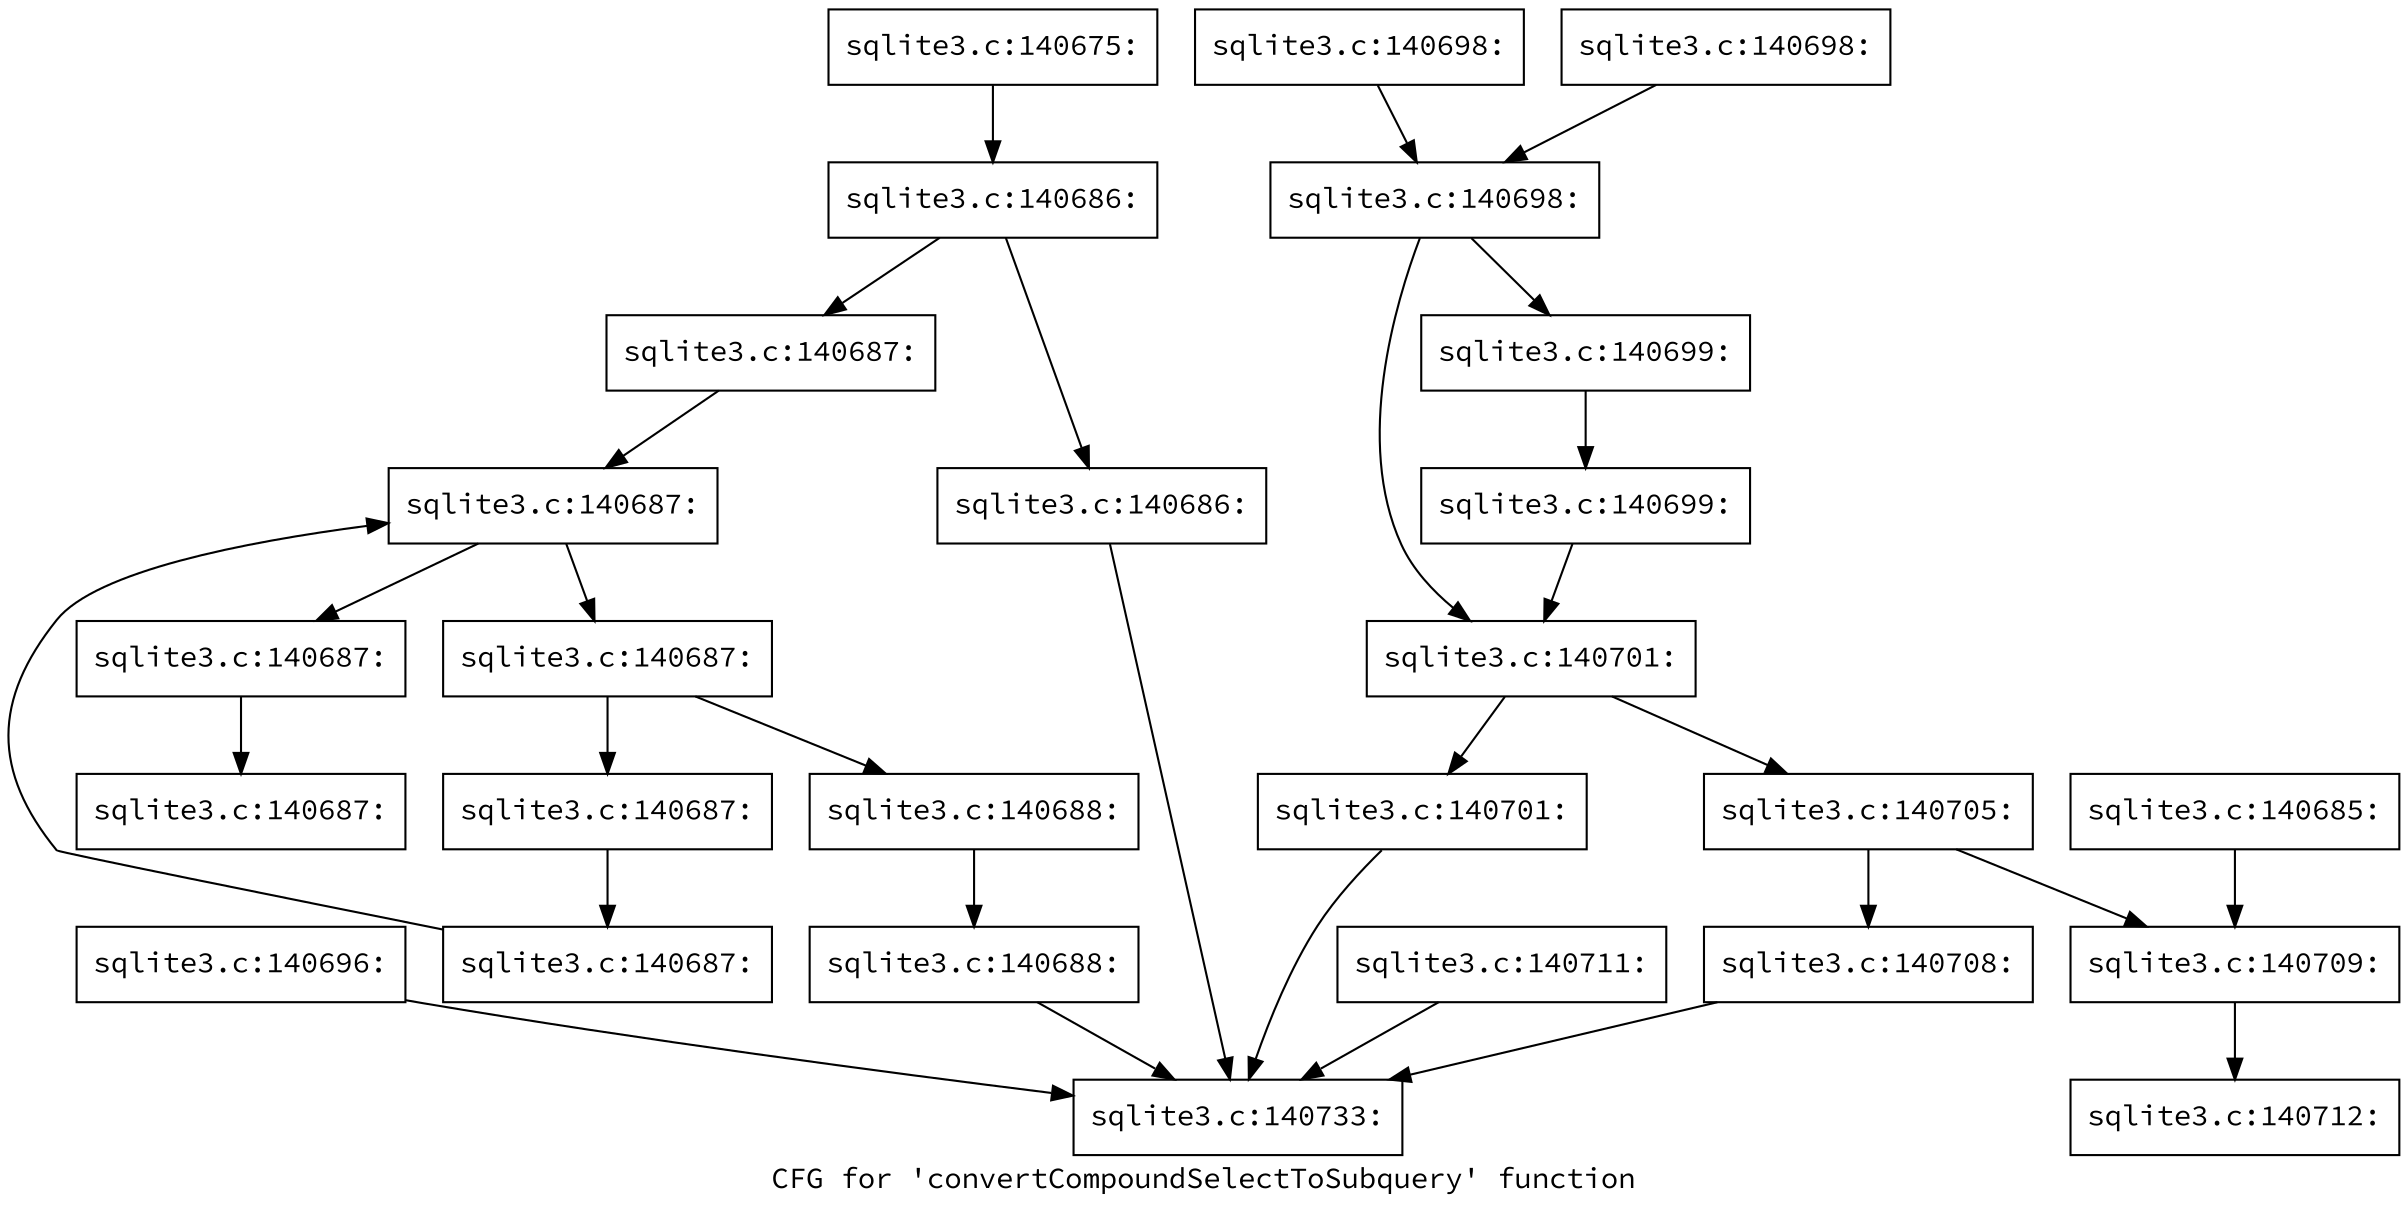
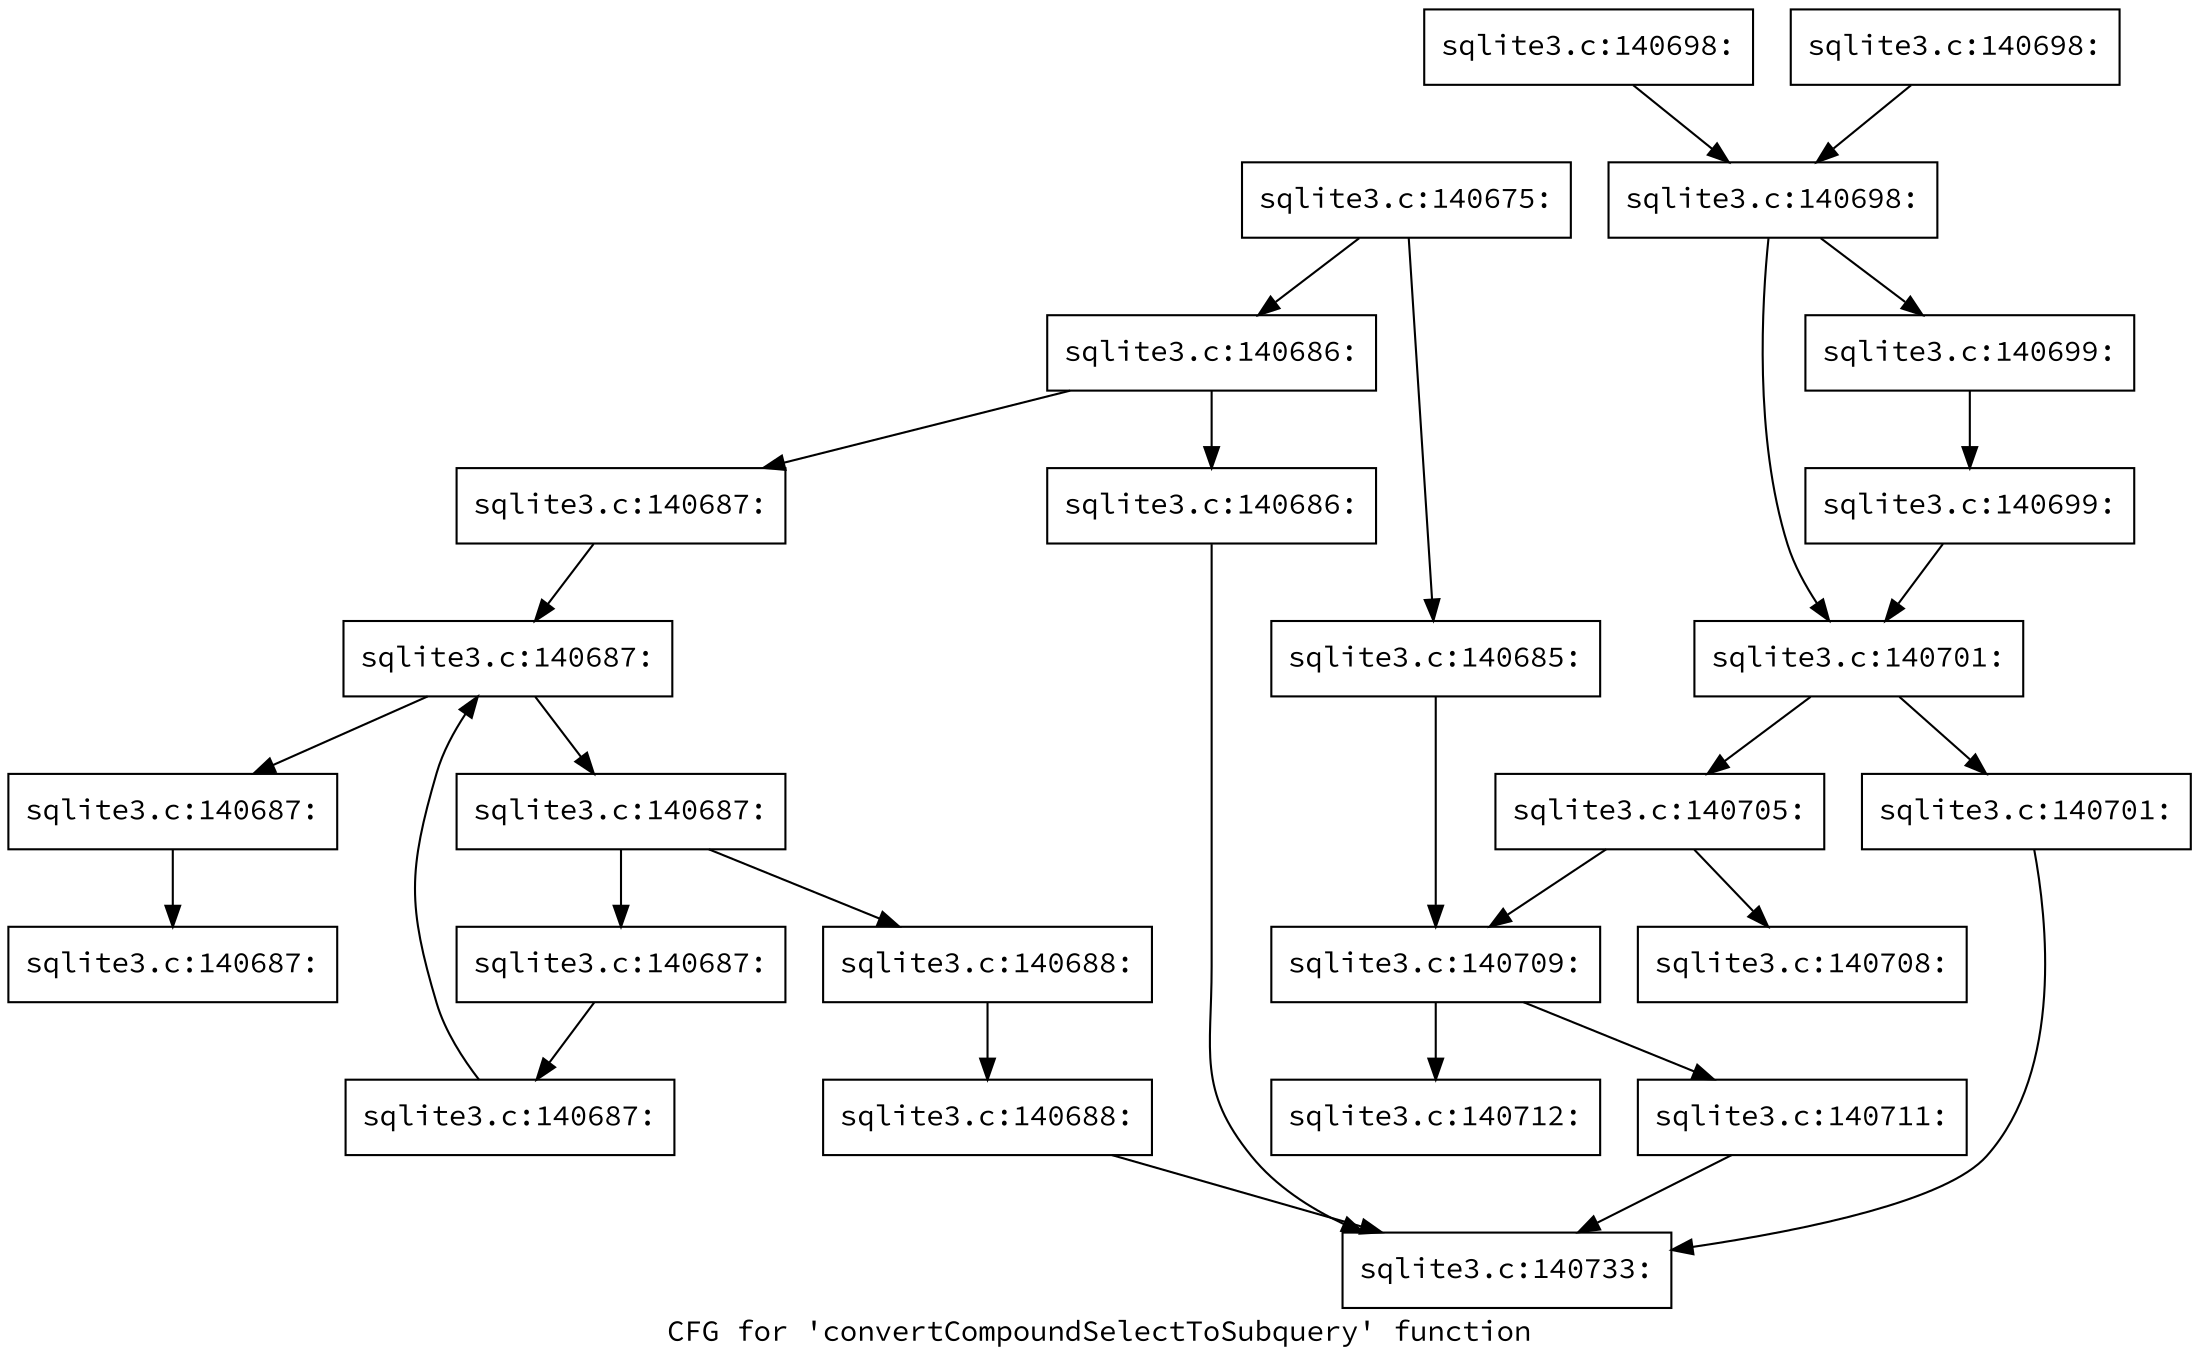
  digraph {
    fontname="Source Code Pro"
    label="CFG for 'convertCompoundSelectToSubquery' function"
    node [fontname="Source Code Pro" shape=record]
    edge [fontname="Source Code Pro"]
    n1 [label="{sqlite3.c:140675:}"]
    n2 [label="{sqlite3.c:140685:}"]
    n3 [label="{sqlite3.c:140686:}"]
    n4 [label="{sqlite3.c:140709:}"]
    n5 [label="{sqlite3.c:140686:}"]
    n6 [label="{sqlite3.c:140687:}"]
    n7 [label="{sqlite3.c:140733:}"]
    n8 [label="{sqlite3.c:140687:}"]
    n9 [label="{sqlite3.c:140687:}"]
    n10 [label="{sqlite3.c:140687:}"]
    n11 [label="{sqlite3.c:140687:}"]
    n12 [label="{sqlite3.c:140687:}"]
    n13 [label="{sqlite3.c:140688:}"]
    n14 [label="{sqlite3.c:140687:}"]
    n15 [label="{sqlite3.c:140688:}"]
-   n16 [label="{sqlite3.c:140696:}"]
    n17 [label="{sqlite3.c:140698:}"]
    n18 [label="{sqlite3.c:140698:}"]
    n19 [label="{sqlite3.c:140699:}"]
    n20 [label="{sqlite3.c:140701:}"]
    n21 [label="{sqlite3.c:140699:}"]
    n22 [label="{sqlite3.c:140701:}"]
    n23 [label="{sqlite3.c:140705:}"]
    n24 [label="{sqlite3.c:140708:}"]
    n25 [label="{sqlite3.c:140698:}"]
    n26 [label="{sqlite3.c:140711:}"]
    n27 [label="{sqlite3.c:140712:}"]
+   n1 -> n2
    n1 -> n3
    n2 -> n4
    n3 -> n5
    n3 -> n6
+   n4 -> n26
    n4 -> n27
    n5 -> n7
    n6 -> n8
    n8 -> n9
    n8 -> n10
    n9 -> n11
    n10 -> n12
    n10 -> n13
    n12 -> n14
    n13 -> n15
    n14 -> n8
    n15 -> n7
-   n16 -> n7
    n17 -> n18
    n18 -> n19
    n18 -> n20
    n19 -> n21
    n20 -> n22
    n20 -> n23
    n21 -> n20
    n22 -> n7
    n23 -> n4
    n23 -> n24
-   n24 -> n7
    n25 -> n18
    n26 -> n7
  }
